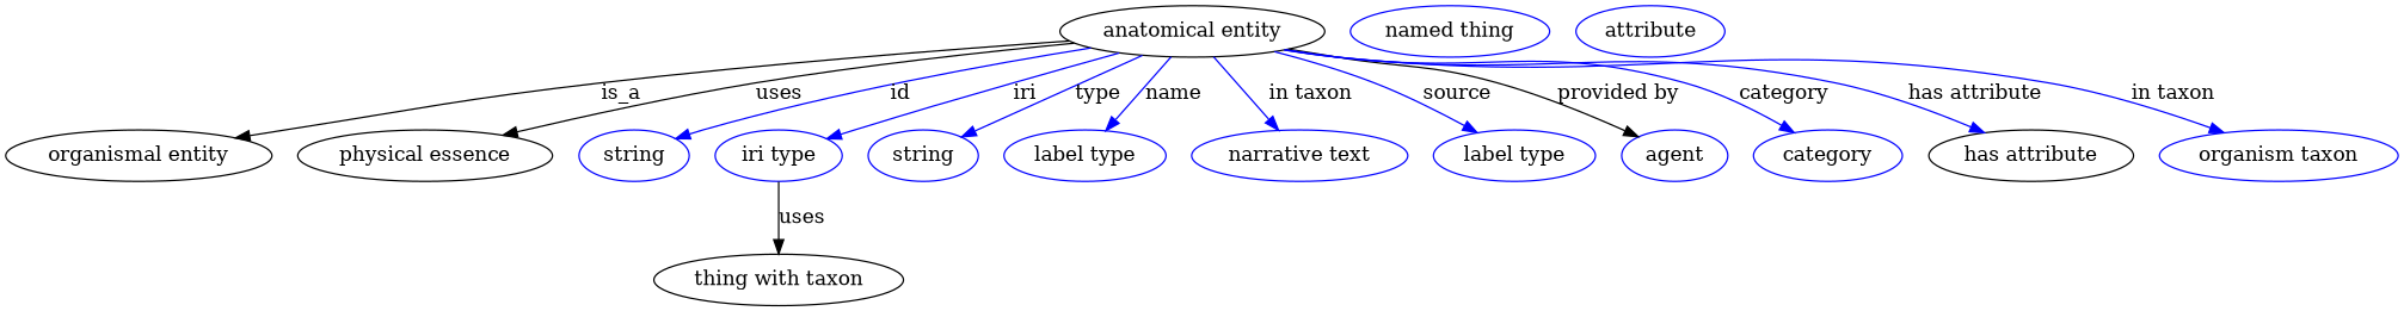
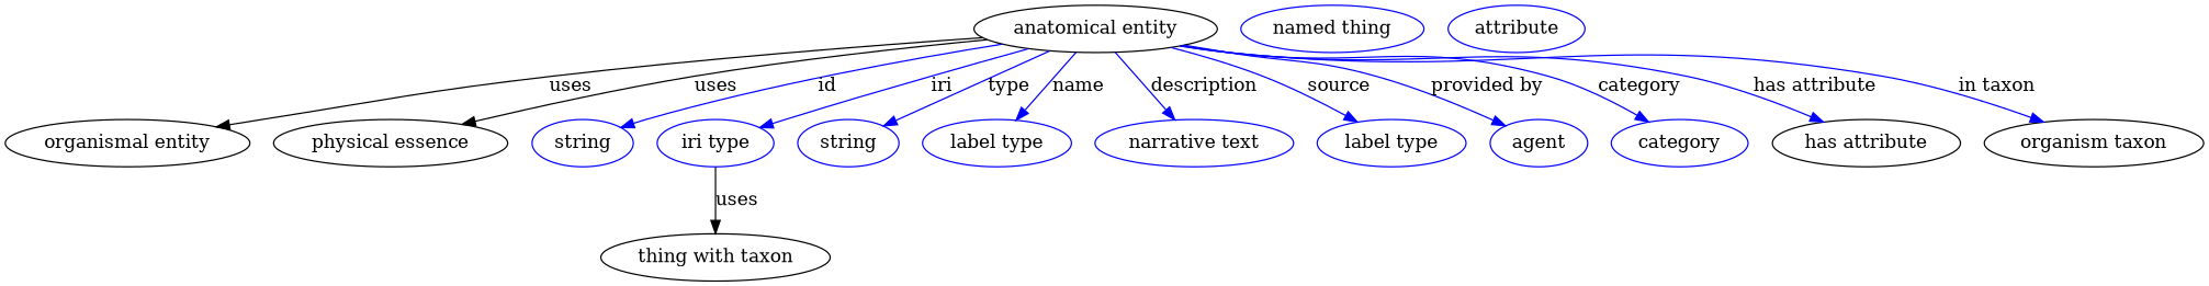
  digraph {
    node [color=blue]
    edge [color=blue style=solid]
    n1 [height=0.5 label="anatomical entity" width=2.5637 color=""]
    "organismal entity" [height=0.5 width=2.5817 color=""]
    "physical essence" [height=0.5 width=2.4734 color=""]
    n4 [height=0.5 label=string width=1.0652]
    n5 [height=0.5 label="iri type" width=1.2277]
    n6 [height=0.5 label=string width=1.0652]
    n7 [height=0.5 label="label type" width=1.5707]
    n8 [height=0.5 label="narrative text" width=2.0943]
    n9 [height=0.5 label="label type" width=1.5707]
    n10 [height=0.5 label=agent width=1.0291]
    category [height=0.5 width=1.4443]
    "has attribute" [height=0.5 width=1.9859 color=""]
-   n13 [height=0.5 label="organism taxon" width=2.3109]
+   n13 [color=black height=0.5 label="organism taxon" width=2.3109]
    "thing with taxon" [height=0.5 width=2.4192 color=""]
    n15 [height=0.5 label="named thing" width=1.9318]
    n16 [height=0.5 label=attribute width=1.4443]
-   n1 -> "organismal entity" [label=is_a color="" style=""]
+   n1 -> "organismal entity" [label=uses color="" style=""]
    n1 -> "physical essence" [label=uses color="" style=""]
    n1 -> n4 [label=id]
    n1 -> n5 [label=iri]
    n1 -> n6 [label=type]
    n1 -> n7 [label=name]
-   n1 -> n8 [label="in taxon"]
+   n1 -> n8 [label=description]
    n1 -> n9 [label=source]
-   n1 -> n10 [color=black label="provided by"]
+   n1 -> n10 [label="provided by"]
    n1 -> category [label=category]
    n1 -> "has attribute" [label="has attribute"]
    n1 -> n13 [label="in taxon"]
    n5 -> "thing with taxon" [label=uses color="" style=""]
  }
